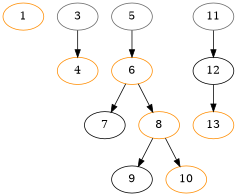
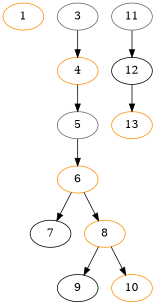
  digraph {
    node [alpha=0.05 color=darkorange]
    1 [expect_size=191341238102786048000]
    3 [alpha=0.20 color=gray40 expect_size=287035307697382848]
    4 [alpha=0.02 expect_size=260827935603256192]
    5 [alpha=0.03 color=gray40 expect_size=110272818659809712]
    6 [alpha=0.06 expect_size=631373112164736]
    7 [alpha=0.15 color=black expect_size=284577399747764512]
    8 [alpha=0.07 expect_size=57573809372803366912]
    9 [alpha=0.07 color=black expect_size=3095588927457395]
    10 [alpha=0.08 expect_size=453449251156881088]
    11 [color=gray40 expect_size=80927194484809138176]
    12 [alpha=0.10 color=black expect_size=18664214153270024]
    13 [alpha=0.02 expect_size=7266865926794399]
    3 -> 4
+   4 -> 5
    5 -> 6
    6 -> 7
    6 -> 8
    8 -> 9
    8 -> 10
    11 -> 12
    12 -> 13
  }
